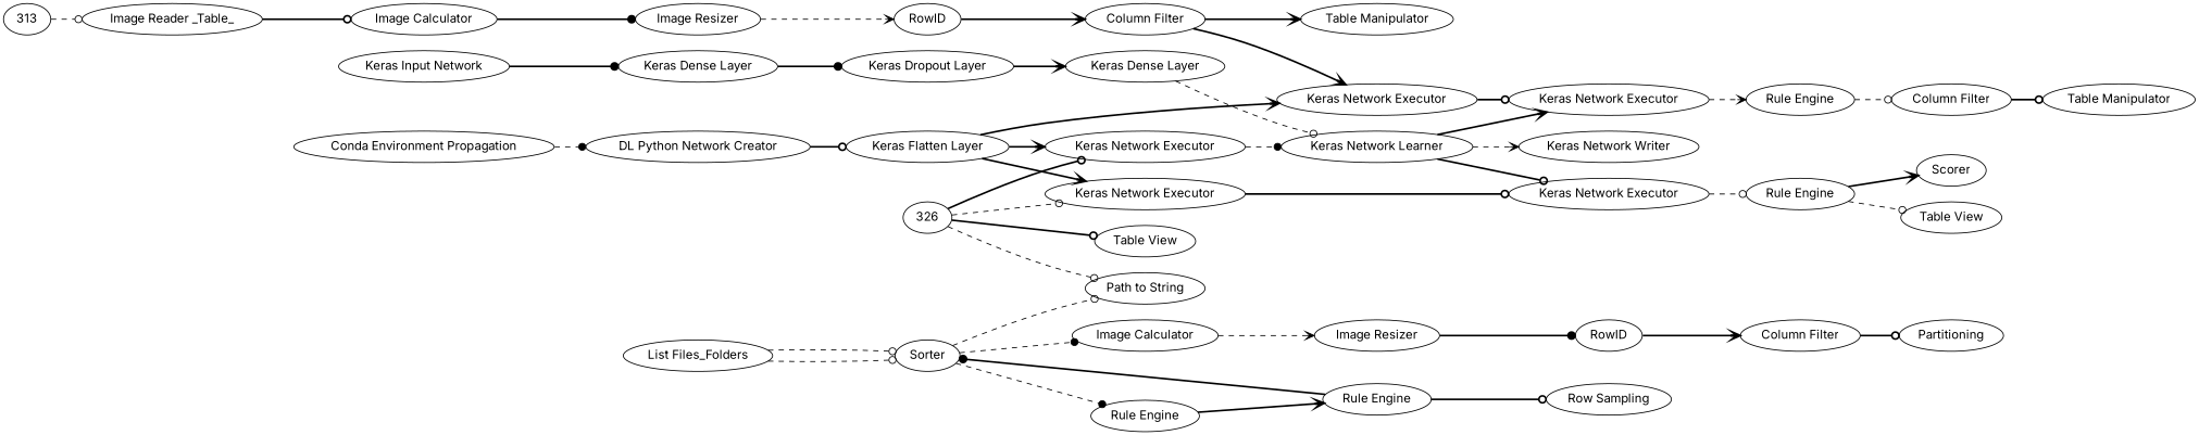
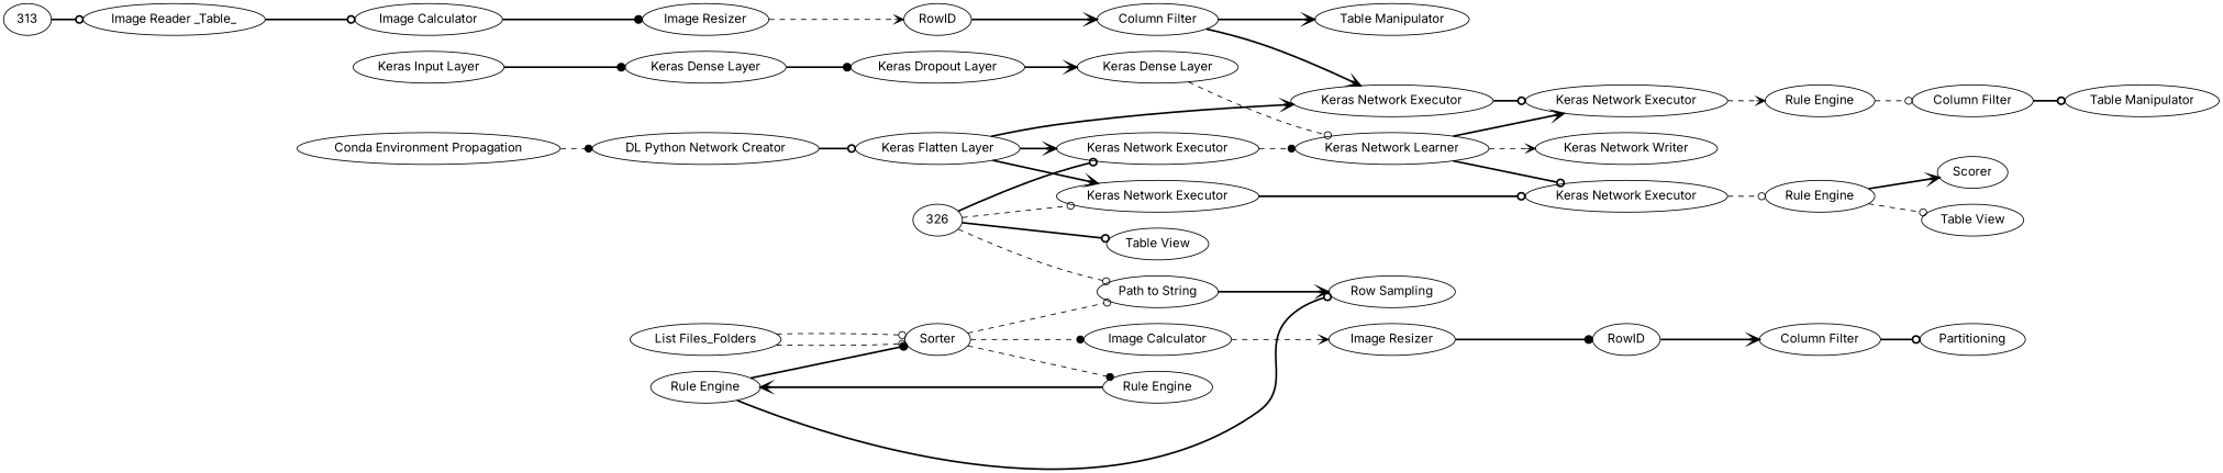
  digraph {
    fontname=Inter
    rankdir=LR
    node [fontname=Inter]
    edge [arrowhead=odot fontname=Inter style=bold]
    n1 [label="Rule Engine"]
    n2 [label="Column Filter"]
    n3 [label="Table Manipulator"]
    n4 [label="DL Python Network Creator"]
    n5 [label="Keras Flatten Layer"]
    n6 [label="Keras Network Executor"]
    n7 [label="Keras Network Executor"]
    n8 [label="Keras Network Executor"]
    n9 [label="Keras Network Learner"]
    n10 [label="Keras Network Executor"]
    n11 [label="Keras Network Writer"]
    n12 [label="Keras Network Executor"]
-   n13 [label="Keras Input Network"]
+   n13 [label="Keras Input Layer"]
    n14 [label="Keras Dense Layer"]
    n15 [label="Keras Dropout Layer"]
    n16 [label="Keras Dense Layer"]
    n17 [label="Rule Engine"]
    n18 [label=Scorer]
    n19 [label="Table View"]
    n20 [label=RowID]
    n21 [label="Column Filter"]
    n22 [label="Table Manipulator"]
    n23 [label="Image Resizer"]
    n24 [label="Row Sampling"]
    n25 [label="Path to String"]
    n26 [label=Sorter]
    n27 [label="Image Calculator"]
    n28 [label="Rule Engine"]
    n29 [label="Image Resizer"]
    n30 [label="Rule Engine"]
    n31 [label="List Files_Folders"]
    n32 [label="Image Calculator"]
    n33 [label="Image Reader _Table_"]
    n34 [label=Partitioning]
    n35 [label=RowID]
    n36 [label="Column Filter"]
    n37 [label="Conda Environment Propagation"]
    n38 [label="Table View"]
    313
    326
    n1 -> n2 [style=dashed]
    n2 -> n3
    n4 -> n5
    n5 -> n6 [arrowhead=vee]
    n5 -> n7 [arrowhead=vee]
    n5 -> n8 [arrowhead=vee]
    n6 -> n9 [arrowhead=dot style=dashed]
    n7 -> n10
    n8 -> n12
    n9 -> n10
    n9 -> n11 [arrowhead=vee style=dashed]
    n9 -> n12 [arrowhead=vee]
    n10 -> n17 [style=dashed]
    n12 -> n1 [arrowhead=vee style=dashed]
    n13 -> n14 [arrowhead=dot]
    n14 -> n15 [arrowhead=dot]
    n15 -> n16 [arrowhead=vee]
    n16 -> n9 [style=dashed]
    n17 -> n18 [arrowhead=vee]
    n17 -> n19 [style=dashed]
    n20 -> n21 [arrowhead=vee]
    n21 -> n8 [arrowhead=vee]
    n21 -> n22 [arrowhead=vee]
    n23 -> n20 [arrowhead=vee style=dashed]
+   n25 -> n24 [arrowhead=vee]
    n26 -> n25 [style=dashed]
    n26 -> n27 [arrowhead=dot style=dashed]
    n26 -> n28 [arrowhead=dot style=dashed]
    n27 -> n29 [arrowhead=vee style=dashed]
    n28 -> n30 [arrowhead=vee]
    n29 -> n35 [arrowhead=dot]
    n30 -> n24
    n30 -> n26 [arrowhead=dot]
    n31 -> n26 [style=dashed]
    n31 -> n26 [style=dashed]
    n32 -> n23 [arrowhead=dot]
    n33 -> n32
    n35 -> n36 [arrowhead=vee]
    n36 -> n34
    n37 -> n4 [arrowhead=dot style=dashed]
-   313 -> n33 [style=dashed]
+   313 -> n33
    326 -> n6
    326 -> n7 [style=dashed]
    326 -> n25 [style=dashed]
    326 -> n38
  }
